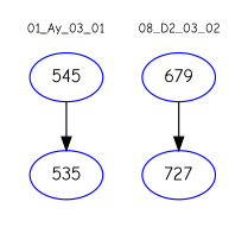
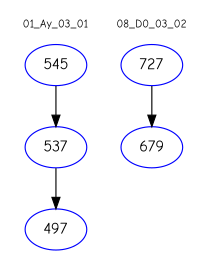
  digraph {
    fontname="Comic Neue"
    node [color=blue fontname="Comic Neue"]
    edge [color=black fontname="Comic Neue"]
-   n1 [label=535]
+   n1 [label=537]
+   n2 [label=497]
    n3 [label=545]
    n4 [label=727]
    n5 [label=679]
    subgraph cluster_1 {
      color=white
      fontsize=10
      label="01_Ay_03_01"
      n1
+     n2
      n3
    }
    subgraph cluster_2 {
      color=white
      fontsize=10
-     label="08_D2_03_02"
+     label="08_D0_03_02"
      n4
      n5
    }
+   n1 -> n2
    n3 -> n1
-   n5 -> n4
+   n4 -> n5
  }
